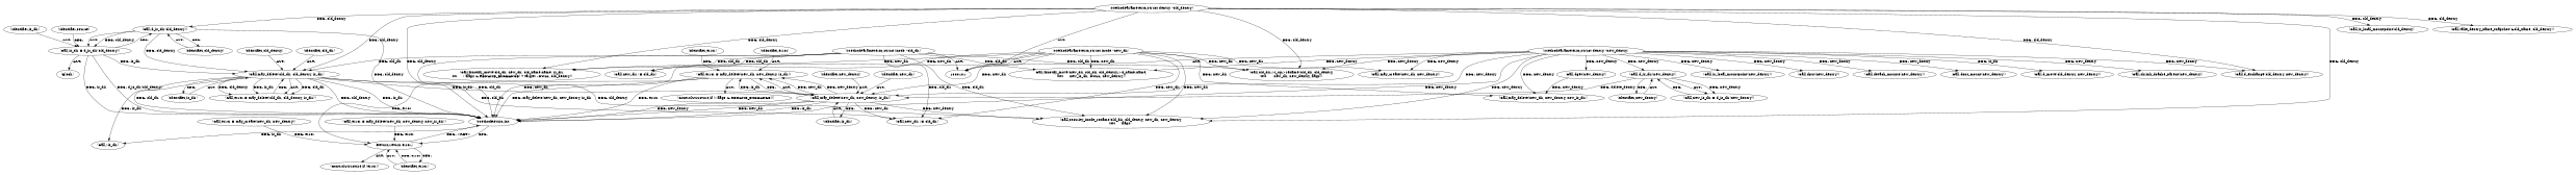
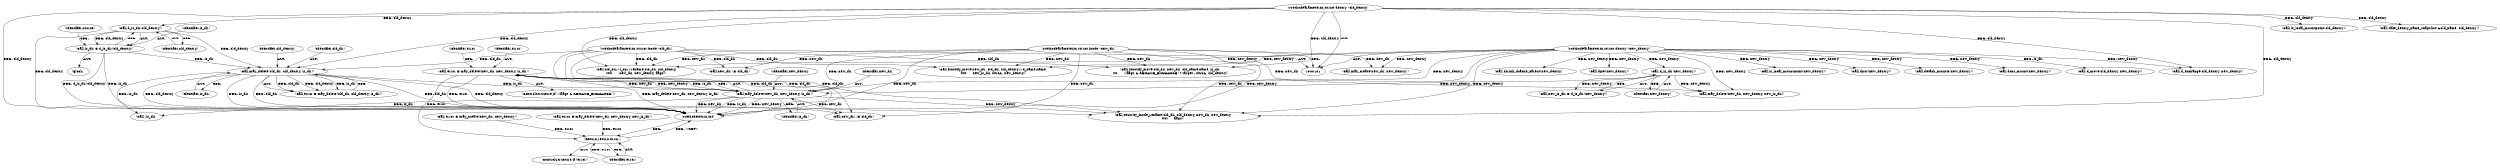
  digraph {
    n1 [label="(Call,error = may_delete(new_dir, new_dentry, is_dir))"]
    n2 [label="(Call,may_delete(new_dir, new_dentry, is_dir))"]
    n3 [label="(Return,return error;)"]
    n4 [label="(MethodReturn,int)"]
    n5 [label="(ControlStructure,if (!(flags & RENAME_EXCHANGE)))"]
    n6 [label="(Call,security_inode_rename(old_dir, old_dentry, new_dir, new_dentry,\n\t\t\t\t      flags))"]
    n7 [label="(Call,new_dir != old_dir)"]
    n8 [label="(Identifier,is_dir)"]
    n9 [label="(Call,!is_dir)"]
    n10 [label="(ControlStructure,if (error))"]
    n11 [label="(Identifier,error)"]
    n12 [label="(MethodParameterIn,struct inode *new_dir)"]
    n13 [label="(Call,fsnotify_move(old_dir, new_dir, old_name.name, is_dir,\n \t\t\t      !(flags & RENAME_EXCHANGE) ? target : NULL, old_dentry))"]
    n14 [label="(Call,fsnotify_move(new_dir, old_dir, old_dentry->d_name.name,\n \t\t\t\t      new_is_dir, NULL, new_dentry))"]
    n15 [label="(Call,old_dir->i_op->rename(old_dir, old_dentry,\n\t\t\t\t       new_dir, new_dentry, flags))"]
    n16 [label="(Call,may_create(new_dir, new_dentry))"]
    n17 [label="(Call,new_dir != old_dir)"]
    n18 [label="(Call,may_delete(new_dir, new_dentry, new_is_dir))"]
    1000101
    n20 [label="(Call,d_is_dir(new_dentry))"]
    n21 [label="(Identifier,new_dentry)"]
    n22 [label="(Call,new_is_dir = d_is_dir(new_dentry))"]
    n23 [label="(MethodParameterIn,struct dentry *new_dentry)"]
    n24 [label="(Call,is_local_mountpoint(new_dentry))"]
    n25 [label="(Call,dput(new_dentry))"]
    n26 [label="(Call,detach_mounts(new_dentry))"]
    n27 [label="(Call,dont_mount(new_dentry))"]
    n28 [label="(Call,d_move(old_dentry, new_dentry))"]
    n29 [label="(Call,d_exchange(old_dentry, new_dentry))"]
    n30 [label="(Call,shrink_dcache_parent(new_dentry))"]
    n31 [label="(Call,dget(new_dentry))"]
    n32 [label="(Call,may_delete(old_dir, old_dentry, is_dir))"]
    n33 [label="(Call,error = may_delete(old_dir, old_dentry, is_dir))"]
    n34 [label="(Identifier,is_dir)"]
    n35 [label="(MethodParameterIn,struct inode *old_dir)"]
    n36 [label="(Call,d_is_dir(old_dentry))"]
    n37 [label="(Call,is_dir = d_is_dir(old_dentry))"]
    n38 [label="(Identifier,old_dentry)"]
    n39 [label="(Block,)"]
    n40 [label="(MethodParameterIn,struct dentry *old_dentry)"]
    n41 [label="(Call,is_local_mountpoint(old_dentry))"]
    n42 [label="(Call,take_dentry_name_snapshot(&old_name, old_dentry))"]
    n43 [label="(Identifier,is_dir)"]
    n44 [label="(Call,error = may_create(new_dir, new_dentry))"]
    n45 [label="(Identifier,old_dentry)"]
    n46 [label="(Identifier,new_dentry)"]
    n47 [label="(Identifier,source)"]
    n48 [label="(Call,error = may_delete(new_dir, new_dentry, new_is_dir))"]
    n49 [label="(Identifier,new_dir)"]
    n50 [label="(Identifier,error)"]
    n51 [label="(Identifier,old_dir)"]
    n52 [label="(Identifier,error)"]
    n1 -> n2 [label="CFG: "]
    n1 -> n3 [label="DDG: error"]
    n1 -> n4 [label="DDG: may_delete(new_dir, new_dentry, is_dir)"]
    n1 -> n4 [label="DDG: error"]
    n1 -> n5 [label="AST: "]
    n2 -> n1 [label="AST: "]
    n2 -> n1 [label="DDG: new_dir"]
    n2 -> n1 [label="DDG: new_dentry"]
    n2 -> n1 [label="DDG: is_dir"]
    n2 -> n4 [label="DDG: new_dir"]
    n2 -> n4 [label="DDG: is_dir"]
    n2 -> n4 [label="DDG: new_dentry"]
    n2 -> n6 [label="DDG: new_dentry"]
    n2 -> n7 [label="DDG: new_dir"]
    n2 -> n8 [label="CFG: "]
-   n4 -> n9 [label="DDG: is_dir"]
+   n2 -> n9 [label="DDG: is_dir"]
    n3 -> n4 [label="DDG: <RET>"]
    n3 -> n10 [label="AST: "]
    n3 -> n11 [label="CFG: "]
    n4 -> n3 [label="CFG: "]
    n8 -> n2 [label="AST: "]
    n11 -> n3 [label="AST: "]
    n11 -> n3 [label="DDG: error"]
    n12 -> n2 [label="DDG: new_dir"]
    n12 -> n4 [label="DDG: new_dir"]
    n12 -> n6 [label="DDG: new_dir"]
    n12 -> n7 [label="DDG: new_dir"]
    n12 -> n13 [label="DDG: new_dir"]
    n12 -> n14 [label="DDG: new_dir"]
    n12 -> n15 [label="DDG: new_dir"]
    n12 -> n16 [label="DDG: new_dir"]
    n12 -> n17 [label="DDG: new_dir"]
    n12 -> n18 [label="DDG: new_dir"]
-   n12 -> 1000101 [label="AST: "]
-   n20 -> n2 [label="DDG: delete_dentry"]
-   n31 -> n18 [label="DDG: new_dentry"]
+   n12 -> 1000101 [label="CFG: "]
+   n20 -> n2 [label="DDG: new_dentry"]
+   n20 -> n18 [label="DDG: new_dentry"]
    n20 -> n21 [label="CFG: "]
    n20 -> n22 [label="AST: "]
    n20 -> n22 [label="DDG: new_dentry"]
    n21 -> n20 [label="AST: "]
    n22 -> n20 [label="CFG: "]
    n23 -> n2 [label="DDG: new_dentry"]
    n23 -> n4 [label="DDG: new_dentry"]
    n23 -> n6 [label="DDG: new_dentry"]
    n23 -> n14 [label="DDG: new_dentry"]
    n23 -> n15 [label="DDG: new_dentry"]
    n23 -> n16 [label="DDG: new_dentry"]
    n23 -> n18 [label="DDG: new_dentry"]
    n23 -> 1000101 [label="AST: "]
    n23 -> n20 [label="DDG: new_dentry"]
    n23 -> n24 [label="DDG: new_dentry"]
    n23 -> n25 [label="DDG: new_dentry"]
    n23 -> n26 [label="DDG: new_dentry"]
    n23 -> n27 [label="DDG: new_dentry"]
    n23 -> n28 [label="DDG: is_dir"]
    n23 -> n29 [label="DDG: new_dentry"]
    n23 -> n30 [label="DDG: new_dentry"]
    n23 -> n31 [label="DDG: new_dentry"]
    n32 -> n2 [label="DDG: is_dir"]
    n32 -> n4 [label="DDG: is_dir"]
    n32 -> n4 [label="DDG: old_dir"]
    n32 -> n4 [label="DDG: old_dentry"]
    n32 -> n6 [label="DDG: old_dentry"]
    n32 -> n7 [label="DDG: old_dir"]
    n32 -> n9 [label="DDG: is_dir"]
    n32 -> n33 [label="AST: "]
    n32 -> n33 [label="DDG: old_dir"]
    n32 -> n33 [label="DDG: old_dentry"]
    n32 -> n33 [label="DDG: is_dir"]
    n32 -> n34 [label="CFG: "]
    n33 -> n32 [label="CFG: "]
    n34 -> n32 [label="AST: "]
    n35 -> n4 [label="DDG: old_dir"]
    n35 -> n6 [label="DDG: old_dir"]
    n35 -> n7 [label="DDG: old_dir"]
    n35 -> n13 [label="DDG: old_dir"]
    n35 -> n14 [label="DDG: old_dir"]
    n35 -> n15 [label="DDG: old_dir"]
    n35 -> n17 [label="DDG: old_dir"]
    n35 -> 1000101 [label="AST: "]
    n35 -> n32 [label="DDG: old_dir"]
    n36 -> n4 [label="DDG: old_dentry"]
    n36 -> n32 [label="DDG: old_dentry"]
    n36 -> n37 [label="AST: "]
    n36 -> n37 [label="DDG: old_dentry"]
    n36 -> n38 [label="CFG: "]
    n37 -> n4 [label="DDG: is_dir"]
    n37 -> n4 [label="DDG: d_is_dir(old_dentry)"]
    n37 -> n32 [label="DDG: is_dir"]
    n37 -> n36 [label="CFG: "]
    n37 -> n39 [label="AST: "]
    n38 -> n36 [label="AST: "]
    n40 -> n4 [label="DDG: old_dentry"]
    n40 -> n6 [label="DDG: old_dentry"]
    n40 -> n13 [label="DDG: old_dentry"]
    n40 -> n15 [label="DDG: old_dentry"]
    n40 -> 1000101 [label="AST: "]
    n40 -> n29 [label="DDG: old_dentry"]
    n40 -> n32 [label="DDG: old_dentry"]
    n40 -> n36 [label="DDG: old_dentry"]
    n40 -> n41 [label="DDG: old_dentry"]
    n40 -> n42 [label="DDG: old_dentry"]
    n43 -> n37 [label="AST: "]
    n44 -> n3 [label="DDG: error"]
    n45 -> n32 [label="AST: "]
    n46 -> n2 [label="AST: "]
    n47 -> n37 [label="CFG: "]
    n48 -> n3 [label="DDG: error"]
    n49 -> n2 [label="AST: "]
    n50 -> n1 [label="CFG: "]
    n51 -> n32 [label="AST: "]
    n52 -> n1 [label="AST: "]
  }
